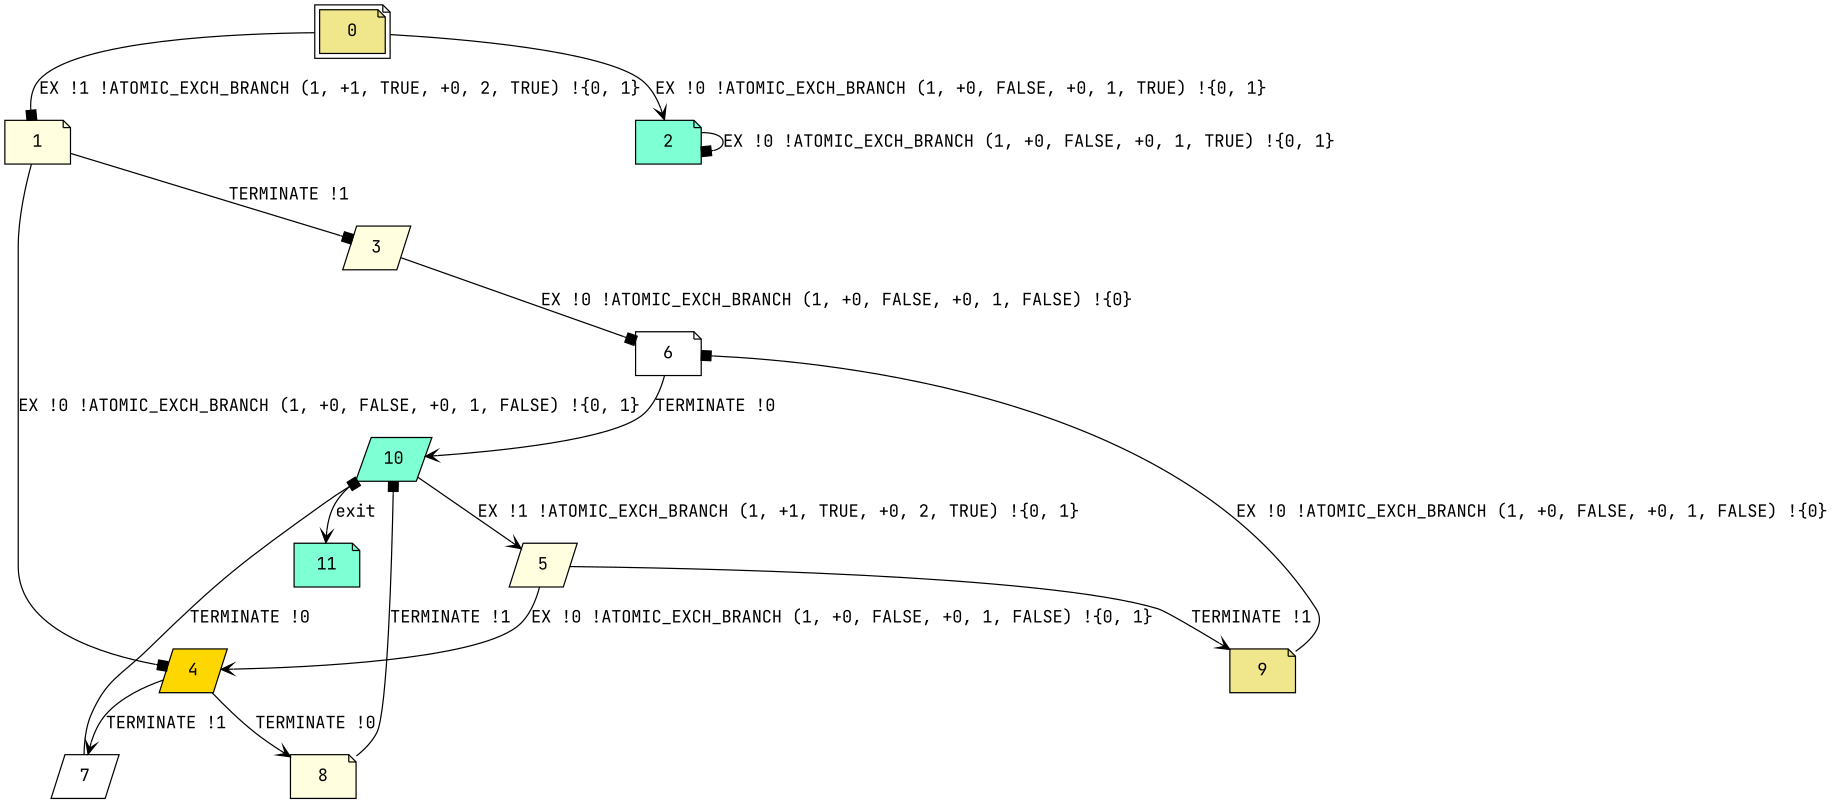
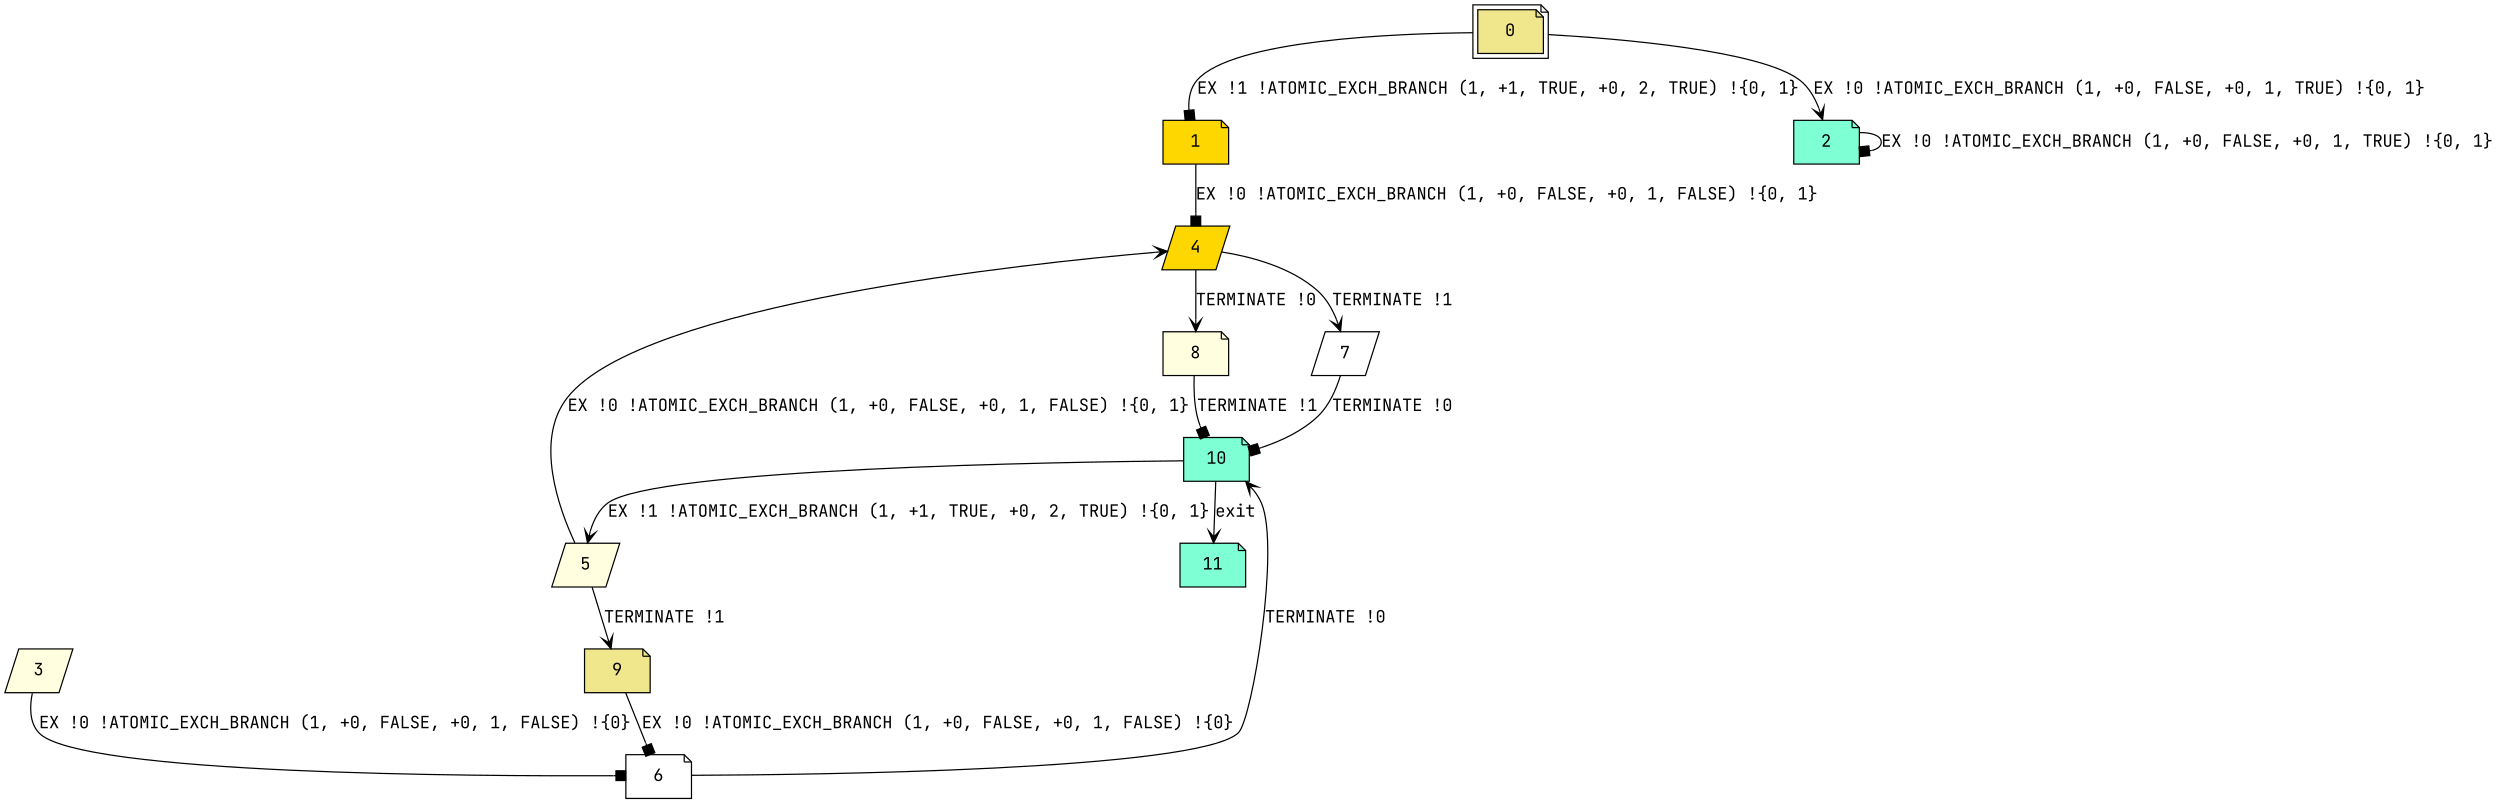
  digraph {
    fontname="JetBrains Mono"
    node [fillcolor=aquamarine fontname="JetBrains Mono" shape=note style=filled]
    edge [arrowhead=box fontname="JetBrains Mono"]
    0 [fillcolor=khaki peripheries=2]
-   1 [fillcolor=lightyellow]
+   1 [fillcolor=gold]
    2
    3 [fillcolor=lightyellow shape=parallelogram]
    4 [fillcolor=gold shape=parallelogram]
    6 [fillcolor=white]
    7 [fillcolor=white shape=parallelogram]
    8 [fillcolor=lightyellow]
    5 [fillcolor=lightyellow shape=parallelogram]
    9 [fillcolor=khaki]
-   10 [shape=parallelogram]
+   10
    11
    0 -> 1 [label="EX !1 !ATOMIC_EXCH_BRANCH (1, +1, TRUE, +0, 2, TRUE) !{0, 1}"]
    0 -> 2 [arrowhead=vee label="EX !0 !ATOMIC_EXCH_BRANCH (1, +0, FALSE, +0, 1, TRUE) !{0, 1}"]
-   1 -> 3 [label="TERMINATE !1"]
    1 -> 4 [label="EX !0 !ATOMIC_EXCH_BRANCH (1, +0, FALSE, +0, 1, FALSE) !{0, 1}"]
    2 -> 2 [label="EX !0 !ATOMIC_EXCH_BRANCH (1, +0, FALSE, +0, 1, TRUE) !{0, 1}"]
    3 -> 6 [label="EX !0 !ATOMIC_EXCH_BRANCH (1, +0, FALSE, +0, 1, FALSE) !{0}"]
    4 -> 7 [arrowhead=vee label="TERMINATE !1"]
    4 -> 8 [arrowhead=vee label="TERMINATE !0"]
    6 -> 10 [arrowhead=vee label="TERMINATE !0"]
    7 -> 10 [label="TERMINATE !0"]
    8 -> 10 [label="TERMINATE !1"]
    5 -> 4 [arrowhead=vee label="EX !0 !ATOMIC_EXCH_BRANCH (1, +0, FALSE, +0, 1, FALSE) !{0, 1}"]
    5 -> 9 [arrowhead=vee label="TERMINATE !1"]
    9 -> 6 [label="EX !0 !ATOMIC_EXCH_BRANCH (1, +0, FALSE, +0, 1, FALSE) !{0}"]
    10 -> 5 [arrowhead=vee label="EX !1 !ATOMIC_EXCH_BRANCH (1, +1, TRUE, +0, 2, TRUE) !{0, 1}"]
    10 -> 11 [arrowhead=vee label=exit]
  }
